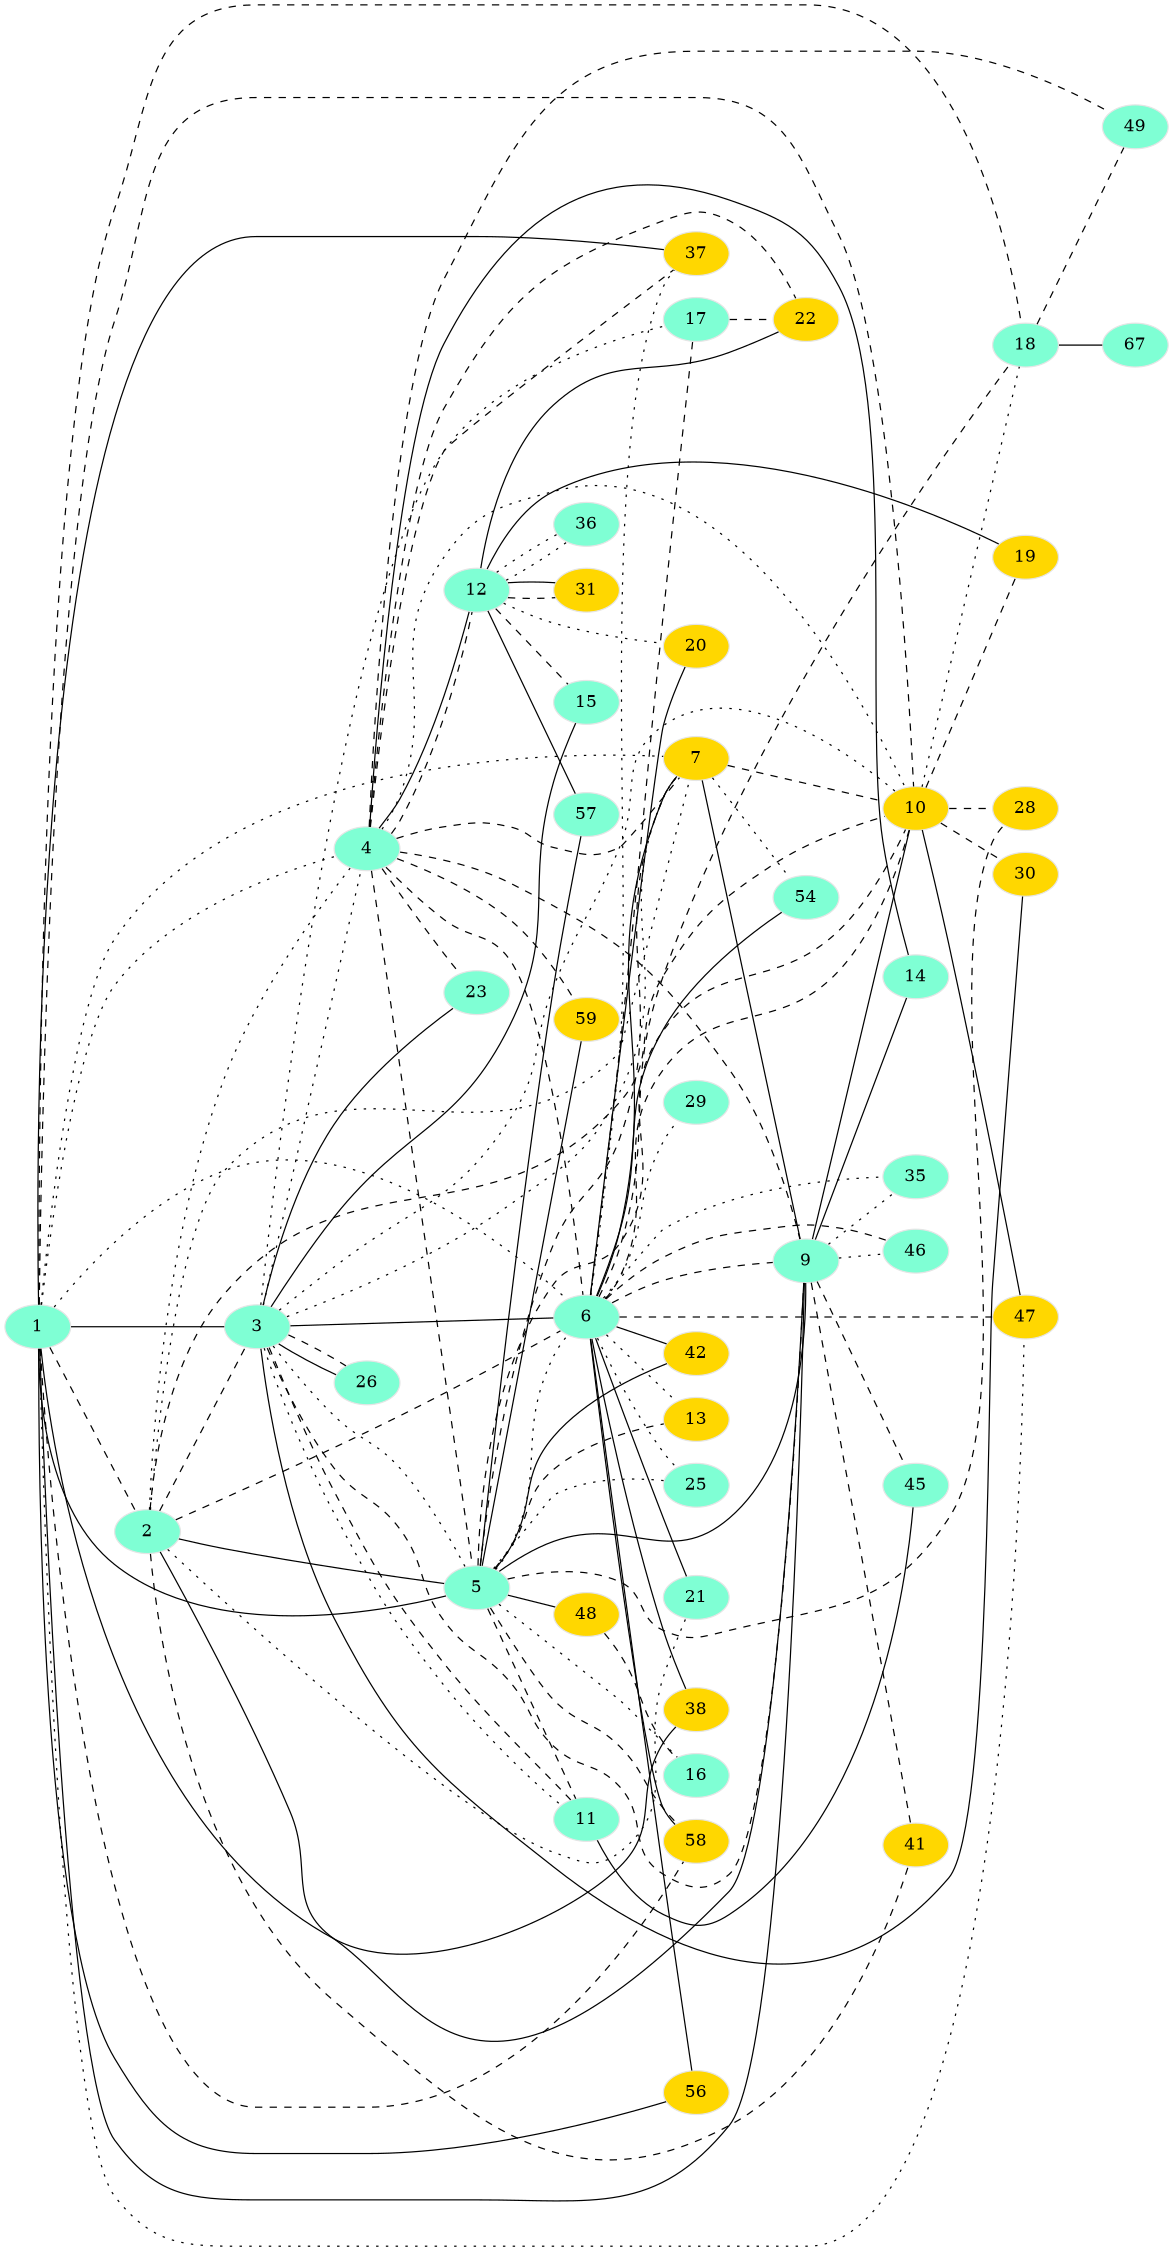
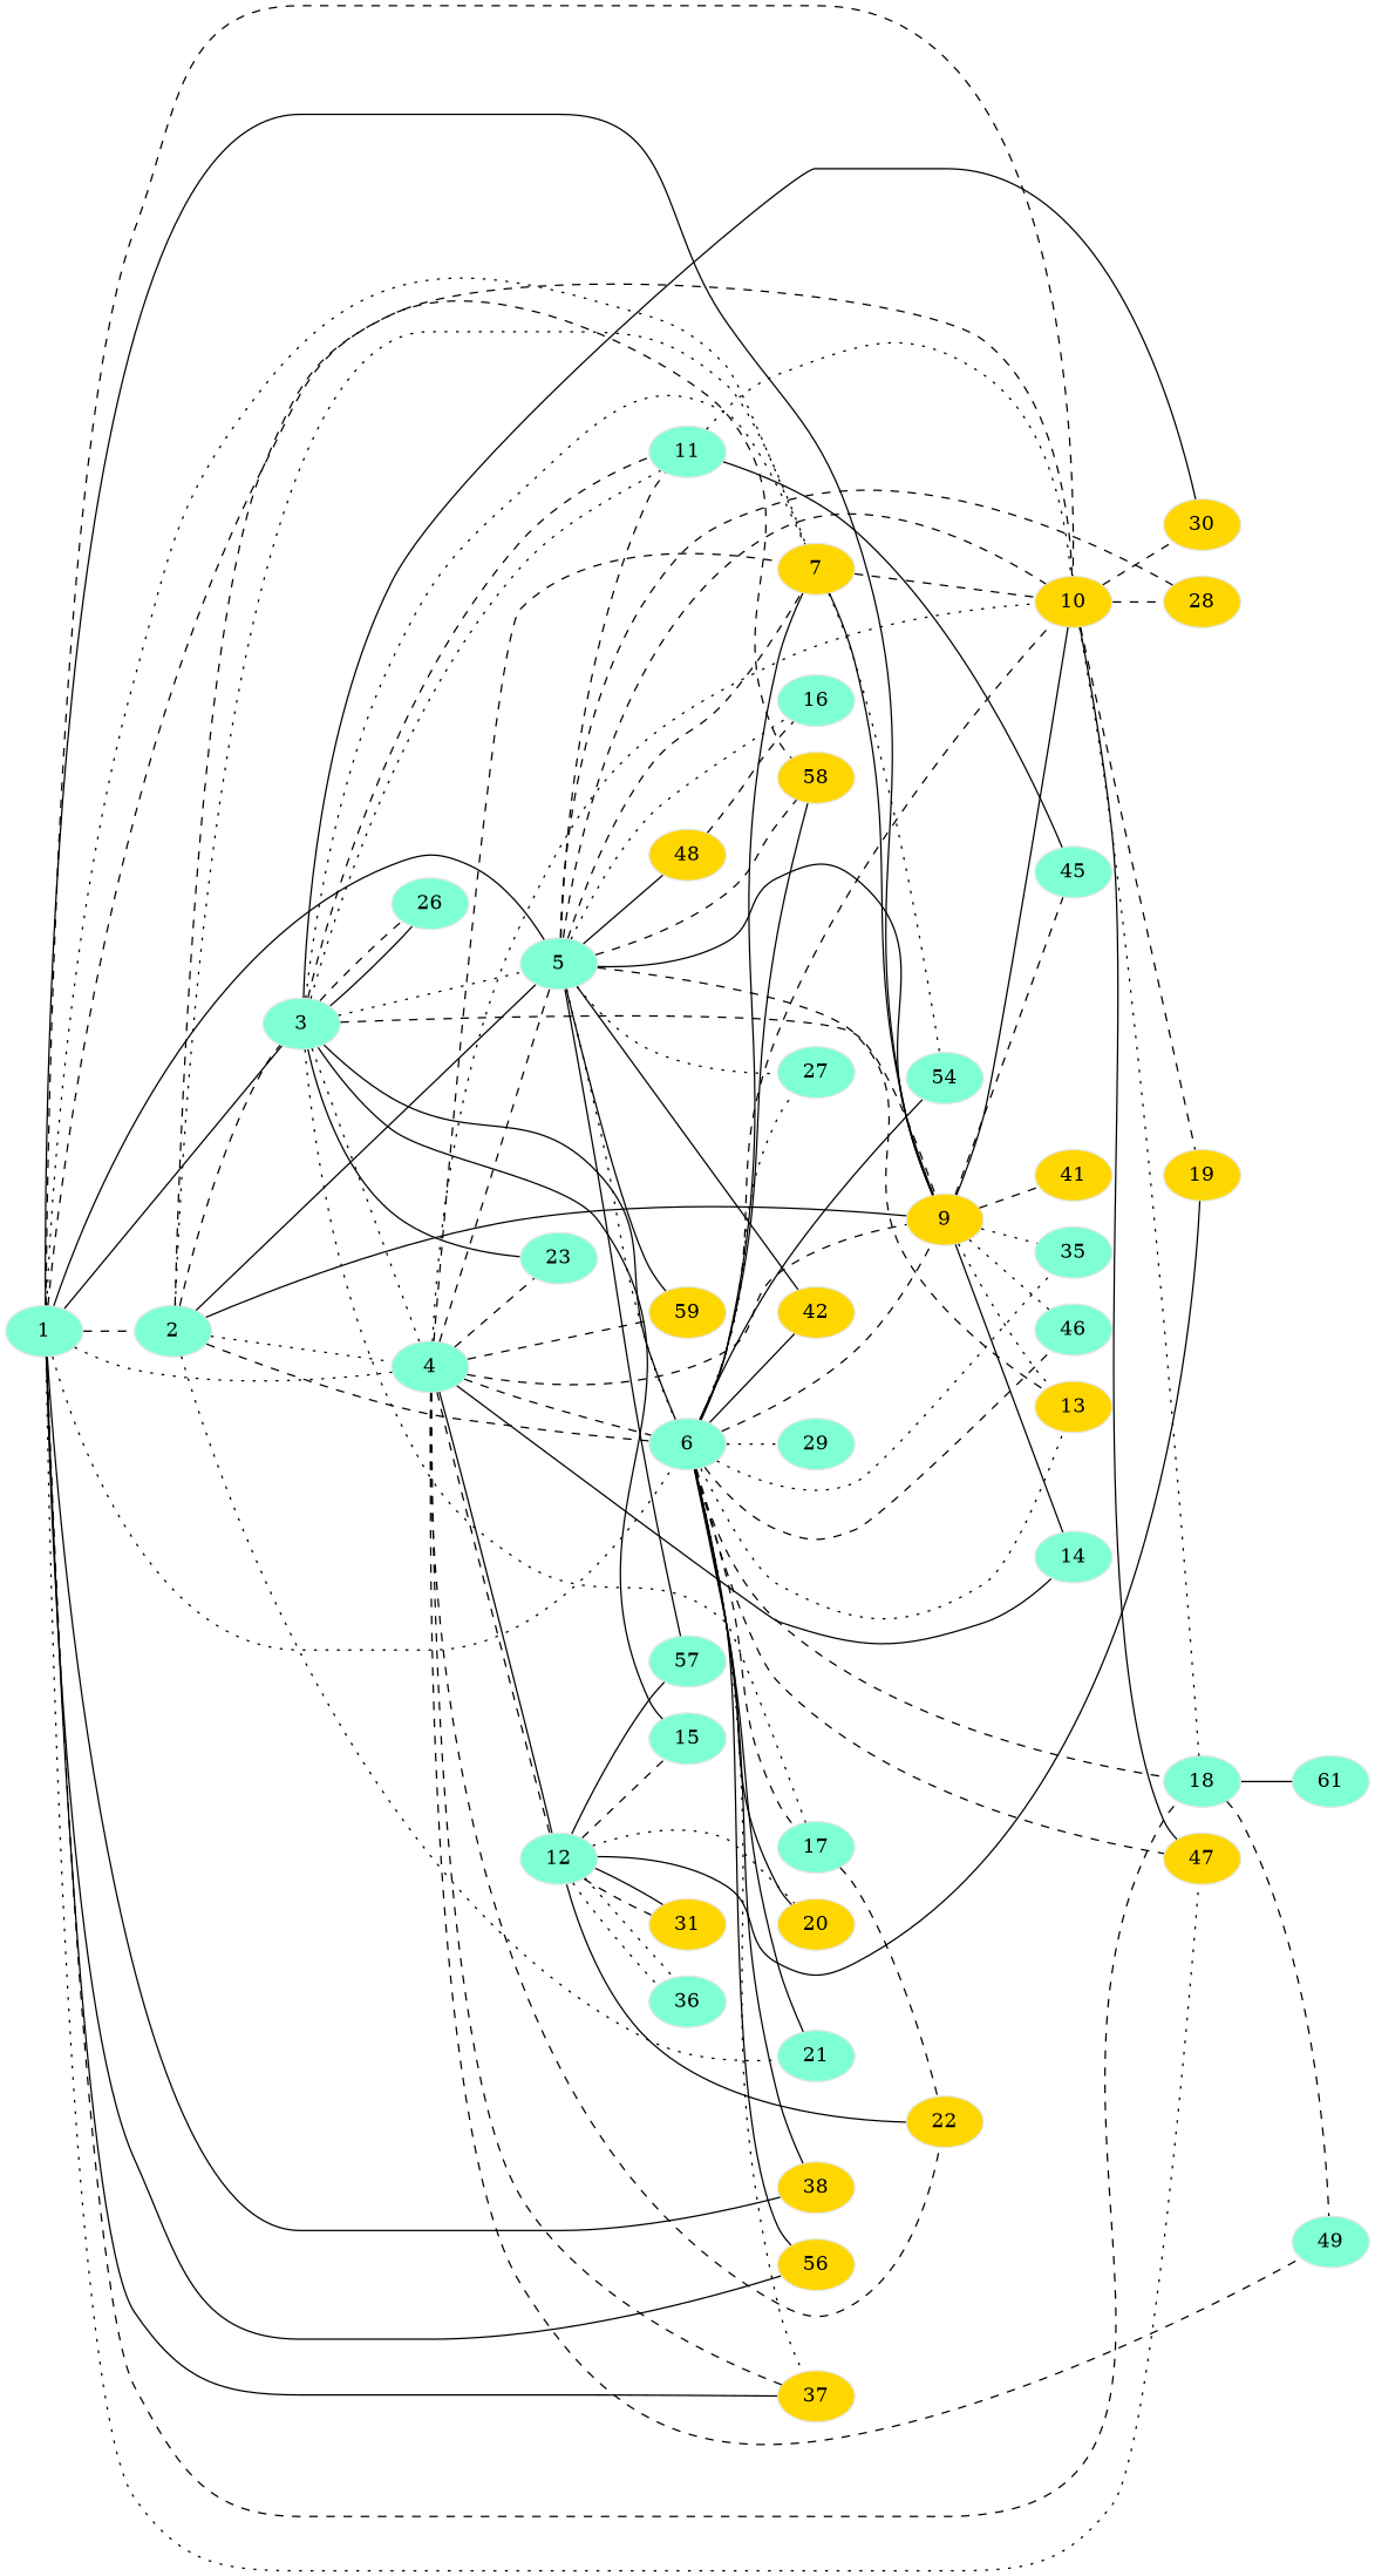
  graph {
    rankdir=LR
    node [color=gray90 fillcolor=aquamarine style=filled]
    edge [style=dashed]
    1 [super="+44"]
    2 [super="+63"]
    3 [super="+32"]
    4 [super="+24"]
    5 [super="+39"]
    6 [super="+8"]
    7 [fillcolor=gold super="+53"]
-   9 [super="+34"]
+   9 [fillcolor=gold super="+34"]
    10 [fillcolor=gold super="+52"]
    18 [super="+50"]
    37 [fillcolor=gold super="+55"]
    38 [fillcolor=gold]
    47 [fillcolor=gold super="+64"]
    56 [fillcolor=gold]
    58 [fillcolor=gold super="+60"]
    21 [super="+62"]
    41 [fillcolor=gold]
    11
    15
    17 [super="+33"]
    23
    26
    30 [fillcolor=gold super="+51"]
    12 [super="+25"]
    14
    22 [fillcolor=gold super="+43"]
    49
    59 [fillcolor=gold]
    13 [fillcolor=gold super="+40"]
    16
-   27 [label=25]
+   27
    28 [fillcolor=gold]
    42 [fillcolor=gold]
    48 [fillcolor=gold]
    57
    20 [fillcolor=gold]
    29
    35
    46
    54
    45
    19 [fillcolor=gold]
-   61 [label=67]
+   61
    31 [fillcolor=gold]
    36
    1 -- 2
    1 -- 3 [style=solid]
    1 -- 4 [style=dotted]
    1 -- 5 [style=solid weight=2]
    1 -- 6 [style=dotted weight=2]
    1 -- 7 [style=dotted]
    1 -- 9 [style=solid]
    1 -- 10 [weight=2]
    1 -- 18
    1 -- 37 [style=solid]
    1 -- 38 [style=solid]
    1 -- 47 [style=dotted]
    1 -- 56 [style=solid]
    1 -- 58
    2 -- 3
    2 -- 4 [style=dotted]
    2 -- 5 [style=solid]
    2 -- 6 [weight=3]
    2 -- 7 [style=dotted]
    2 -- 9 [style=solid]
    2 -- 10
    2 -- 21 [style=dotted]
-   2 -- 41
    3 -- 4 [style=dotted]
    3 -- 5 [style=dotted]
    3 -- 6 [style=solid weight=2]
    3 -- 7 [style=dotted]
    3 -- 9
-   3 -- 10 [style=dotted]
+   11 -- 10 [style=dotted]
    3 -- 11 [style=dotted]
    3 -- 11
    3 -- 15 [style=solid]
    3 -- 17 [style=dotted]
    3 -- 23 [style=solid weight=2]
    3 -- 26 [style=solid]
    3 -- 26
    3 -- 30 [style=solid]
    4 -- 5
    4 -- 6 [weight=2]
    4 -- 7
    4 -- 9
    4 -- 10 [style=dotted weight=2]
    4 -- 37
    4 -- 23
    4 -- 12
    4 -- 12 [style=solid]
    4 -- 14 [style=solid]
    4 -- 22
    4 -- 49
    4 -- 59
    5 -- 6 [style=dotted weight=2]
    5 -- 7
    5 -- 9 [style=solid]
    5 -- 10
    5 -- 58
    5 -- 11
    5 -- 59 [style=solid]
    5 -- 13
    5 -- 16 [style=dotted]
    5 -- 27 [style=dotted]
    5 -- 28
    5 -- 42 [style=solid]
    5 -- 48 [style=solid weight=2]
    5 -- 57 [style=solid]
    6 -- 7 [style=solid weight=3]
    6 -- 9 [weight=3]
    6 -- 10 [weight=2]
    6 -- 18
    6 -- 37 [style=dotted]
    6 -- 38 [style=solid]
    6 -- 47
    6 -- 56 [style=solid]
    6 -- 58 [style=solid]
    6 -- 21 [style=solid]
    6 -- 17 [weight=2]
    6 -- 13 [style=dotted]
    6 -- 27 [style=dotted]
    6 -- 42 [style=solid]
    6 -- 20 [style=solid]
    6 -- 29 [style=dotted]
    6 -- 35 [style=dotted]
    6 -- 46
    6 -- 54 [style=solid]
    7 -- 9 [style=solid]
    7 -- 10
    7 -- 54 [style=dotted]
    9 -- 10 [style=solid]
    9 -- 41
    9 -- 14 [style=solid]
+   9 -- 13 [style=dotted]
    9 -- 35 [style=dotted]
    9 -- 46 [style=dotted]
    9 -- 45
    10 -- 18 [style=dotted]
    10 -- 47 [style=solid]
    10 -- 30 [weight=2]
    10 -- 28
    10 -- 19
    18 -- 49
    18 -- 61 [style=solid]
    11 -- 45 [style=solid]
    17 -- 22
    12 -- 15
    12 -- 22 [style=solid]
    12 -- 57 [style=solid]
    12 -- 20 [style=dotted]
    12 -- 19 [style=solid]
    12 -- 31
    12 -- 31 [style=solid]
    12 -- 36 [style=dotted]
    12 -- 36 [style=dotted]
    48 -- 16
  }
